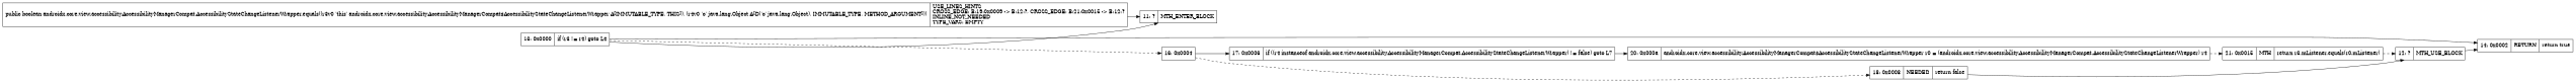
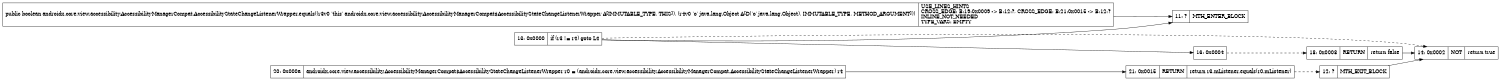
  digraph {
    rankdir=LR
    node [shape=record]
    n1 [label="{11\:\ ?|MTH_ENTER_BLOCK\l}"]
    n2 [label="{13\:\ 0x0000|if (r3 != r4) goto L4\l}"]
-   n3 [label="{14\:\ 0x0002|RETURN\l|return true\l}"]
+   n3 [label="{14\:\ 0x0002|NOT\l|return true\l}"]
    n4 [label="{16\:\ 0x0004}"]
-   n5 [label="{17\:\ 0x0006|if ((r4 instanceof androidx.core.view.accessibility.AccessibilityManagerCompat.AccessibilityStateChangeListenerWrapper) != false) goto L7\l}"]
-   n6 [label="{18\:\ 0x0008|NEEDED\l|return false\l}"]
-   n7 [label="{12\:\ ?|MTH_USE_BLOCK\l}"]
+   n6 [label="{18\:\ 0x0008|RETURN\l|return false\l}"]
+   n7 [label="{12\:\ ?|MTH_EXIT_BLOCK\l}"]
    n8 [label="{20\:\ 0x000a|androidx.core.view.accessibility.AccessibilityManagerCompat$AccessibilityStateChangeListenerWrapper r0 = (androidx.core.view.accessibility.AccessibilityManagerCompat.AccessibilityStateChangeListenerWrapper) r4\l}"]
-   n9 [label="{21\:\ 0x0015|MTH\l|return r3.mListener.equals(r0.mListener)\l}"]
+   n9 [label="{21\:\ 0x0015|RETURN\l|return r3.mListener.equals(r0.mListener)\l}"]
    n10 [label="{public boolean androidx.core.view.accessibility.AccessibilityManagerCompat.AccessibilityStateChangeListenerWrapper.equals((r3v0 'this' androidx.core.view.accessibility.AccessibilityManagerCompat$AccessibilityStateChangeListenerWrapper A[IMMUTABLE_TYPE, THIS]), (r4v0 'o' java.lang.Object A[D('o' java.lang.Object), IMMUTABLE_TYPE, METHOD_ARGUMENT]))  | USE_LINES_HINTS\lCROSS_EDGE: B:19:0x0009 \-\> B:12:?, CROSS_EDGE: B:21:0x0015 \-\> B:12:?\lINLINE_NOT_NEEDED\lTYPE_VARS: EMPTY\l}"]
    n2 -> n1
-   n2 -> n3 [style=solid]
-   n2 -> n4 [style=dashed]
-   n4 -> n5
+   n2 -> n3 [style=dashed]
+   n2 -> n4
    n4 -> n6 [style=dashed]
-   n5 -> n8
-   n6 -> n7
+   n6 -> n3
    n7 -> n3
-   n8 -> n9 [style=dashed]
+   n8 -> n9
    n9 -> n7 [style=dashed]
    n10 -> n1
  }
